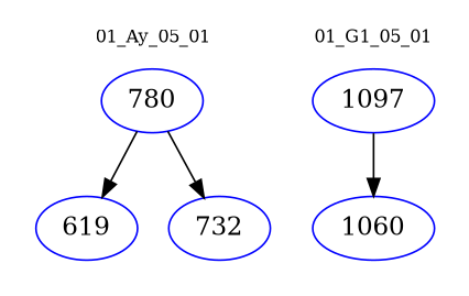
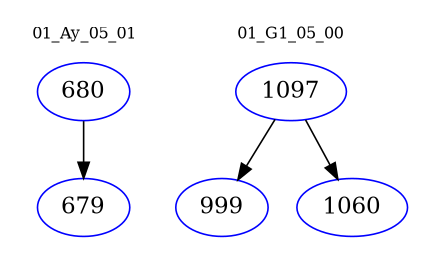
  digraph {
    node [color=blue]
    edge [color=black]
-   n1 [label=780]
-   n2 [label=619]
-   n3 [label=732]
+   n1 [label=680]
+   n2 [label=679]
    n4 [label=1097]
+   n5 [label=999]
    n6 [label=1060]
    subgraph cluster_1 {
      color=white
      fontsize=10
      label="01_Ay_05_01"
      n1
      n2
-     n3
    }
    subgraph cluster_2 {
      color=white
      fontsize=10
-     label="01_G1_05_01"
+     label="01_G1_05_00"
      n4
+     n5
      n6
    }
    n1 -> n2
-   n1 -> n3
+   n4 -> n5
    n4 -> n6
  }
